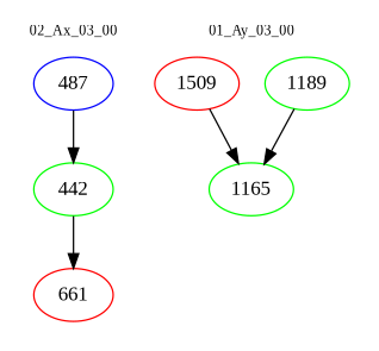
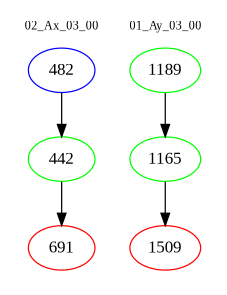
  digraph {
    fontname="Liberation Serif"
    node [color=green fontname="Liberation Serif"]
    edge [color=black fontname="Liberation Serif"]
-   n1 [color=blue label=487]
+   n1 [color=blue label=482]
    n2 [label=442]
-   n3 [color=red label=661]
+   n3 [color=red label=691]
    n4 [label=1189]
    n5 [label=1165]
    n6 [color=red label=1509]
    subgraph cluster_1 {
      color=white
      fontsize=10
      label="02_Ax_03_00"
      n1
      n2
      n3
    }
    subgraph cluster_2 {
      color=white
      fontsize=10
      label="01_Ay_03_00"
      n4
      n5
      n6
    }
    n1 -> n2
    n2 -> n3
    n4 -> n5
-   n6 -> n5
+   n5 -> n6
  }
